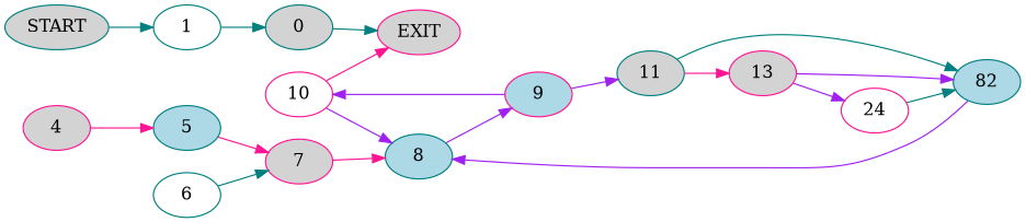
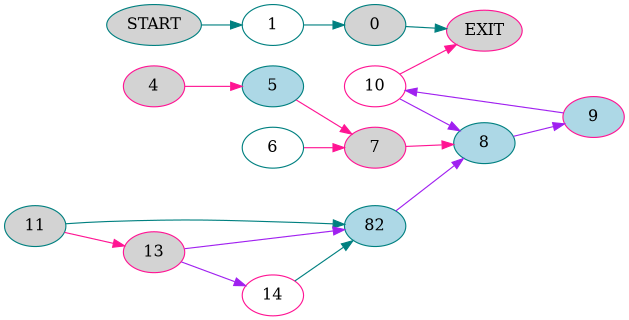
  digraph {
    rankdir=LR
    node [color=teal fillcolor=lightgrey style=filled]
    edge [color=purple]
    n1 [label=START]
    1 [fillcolor=white]
    n3 [label=0]
    n4 [color=deeppink label=EXIT]
    4 [color=deeppink]
    5 [fillcolor=lightblue]
    7 [color=deeppink]
    6 [fillcolor=white]
    8 [fillcolor=lightblue]
    9 [color=deeppink fillcolor=lightblue]
    10 [color=deeppink fillcolor=white]
    11
    n13 [fillcolor=lightblue label=82]
    13 [color=deeppink]
-   14 [color=deeppink fillcolor=white label=24]
+   14 [color=deeppink fillcolor=white]
    n1 -> 1 [color=teal]
    1 -> n3 [color=teal]
    n3 -> n4 [color=teal]
    4 -> 5 [color=deeppink]
    5 -> 7 [color=deeppink]
    7 -> 8 [color=deeppink]
-   6 -> 7 [color=teal]
+   6 -> 7 [color=deeppink]
    8 -> 9
    9 -> 10
-   9 -> 11
    10 -> n4 [color=deeppink]
    10 -> 8
    11 -> n13 [color=teal]
    11 -> 13 [color=deeppink]
    n13 -> 8
    13 -> n13
    13 -> 14
    14 -> n13 [color=teal]
  }
